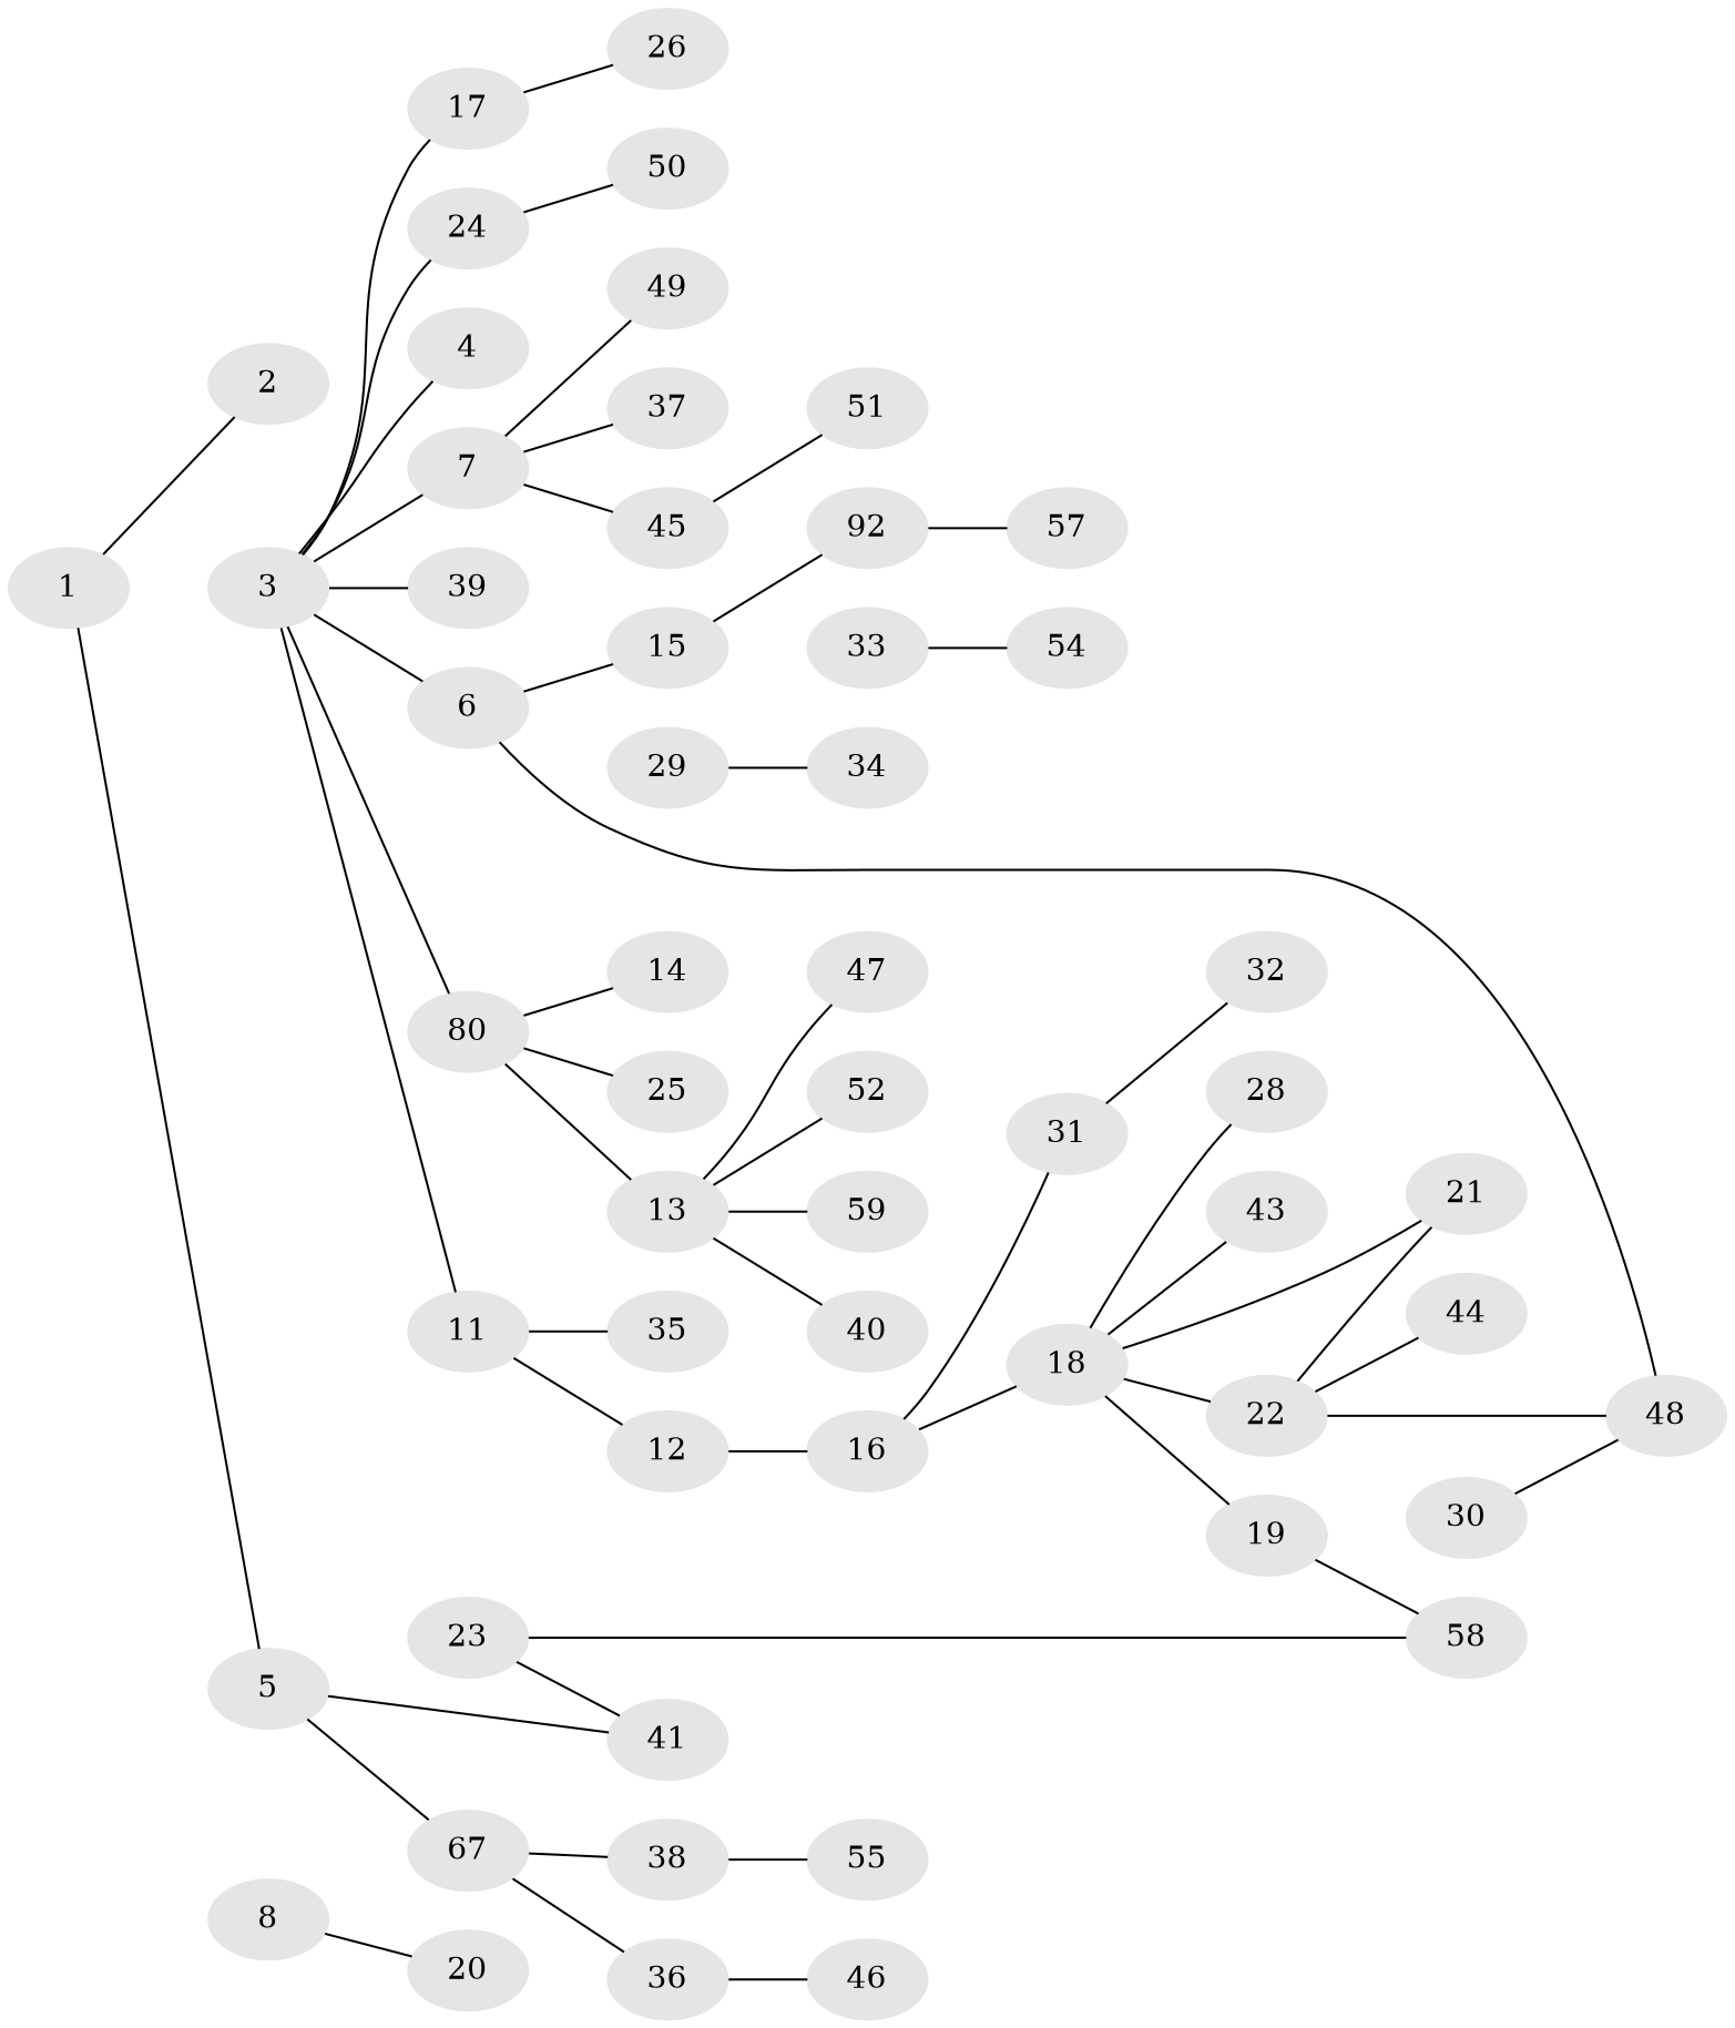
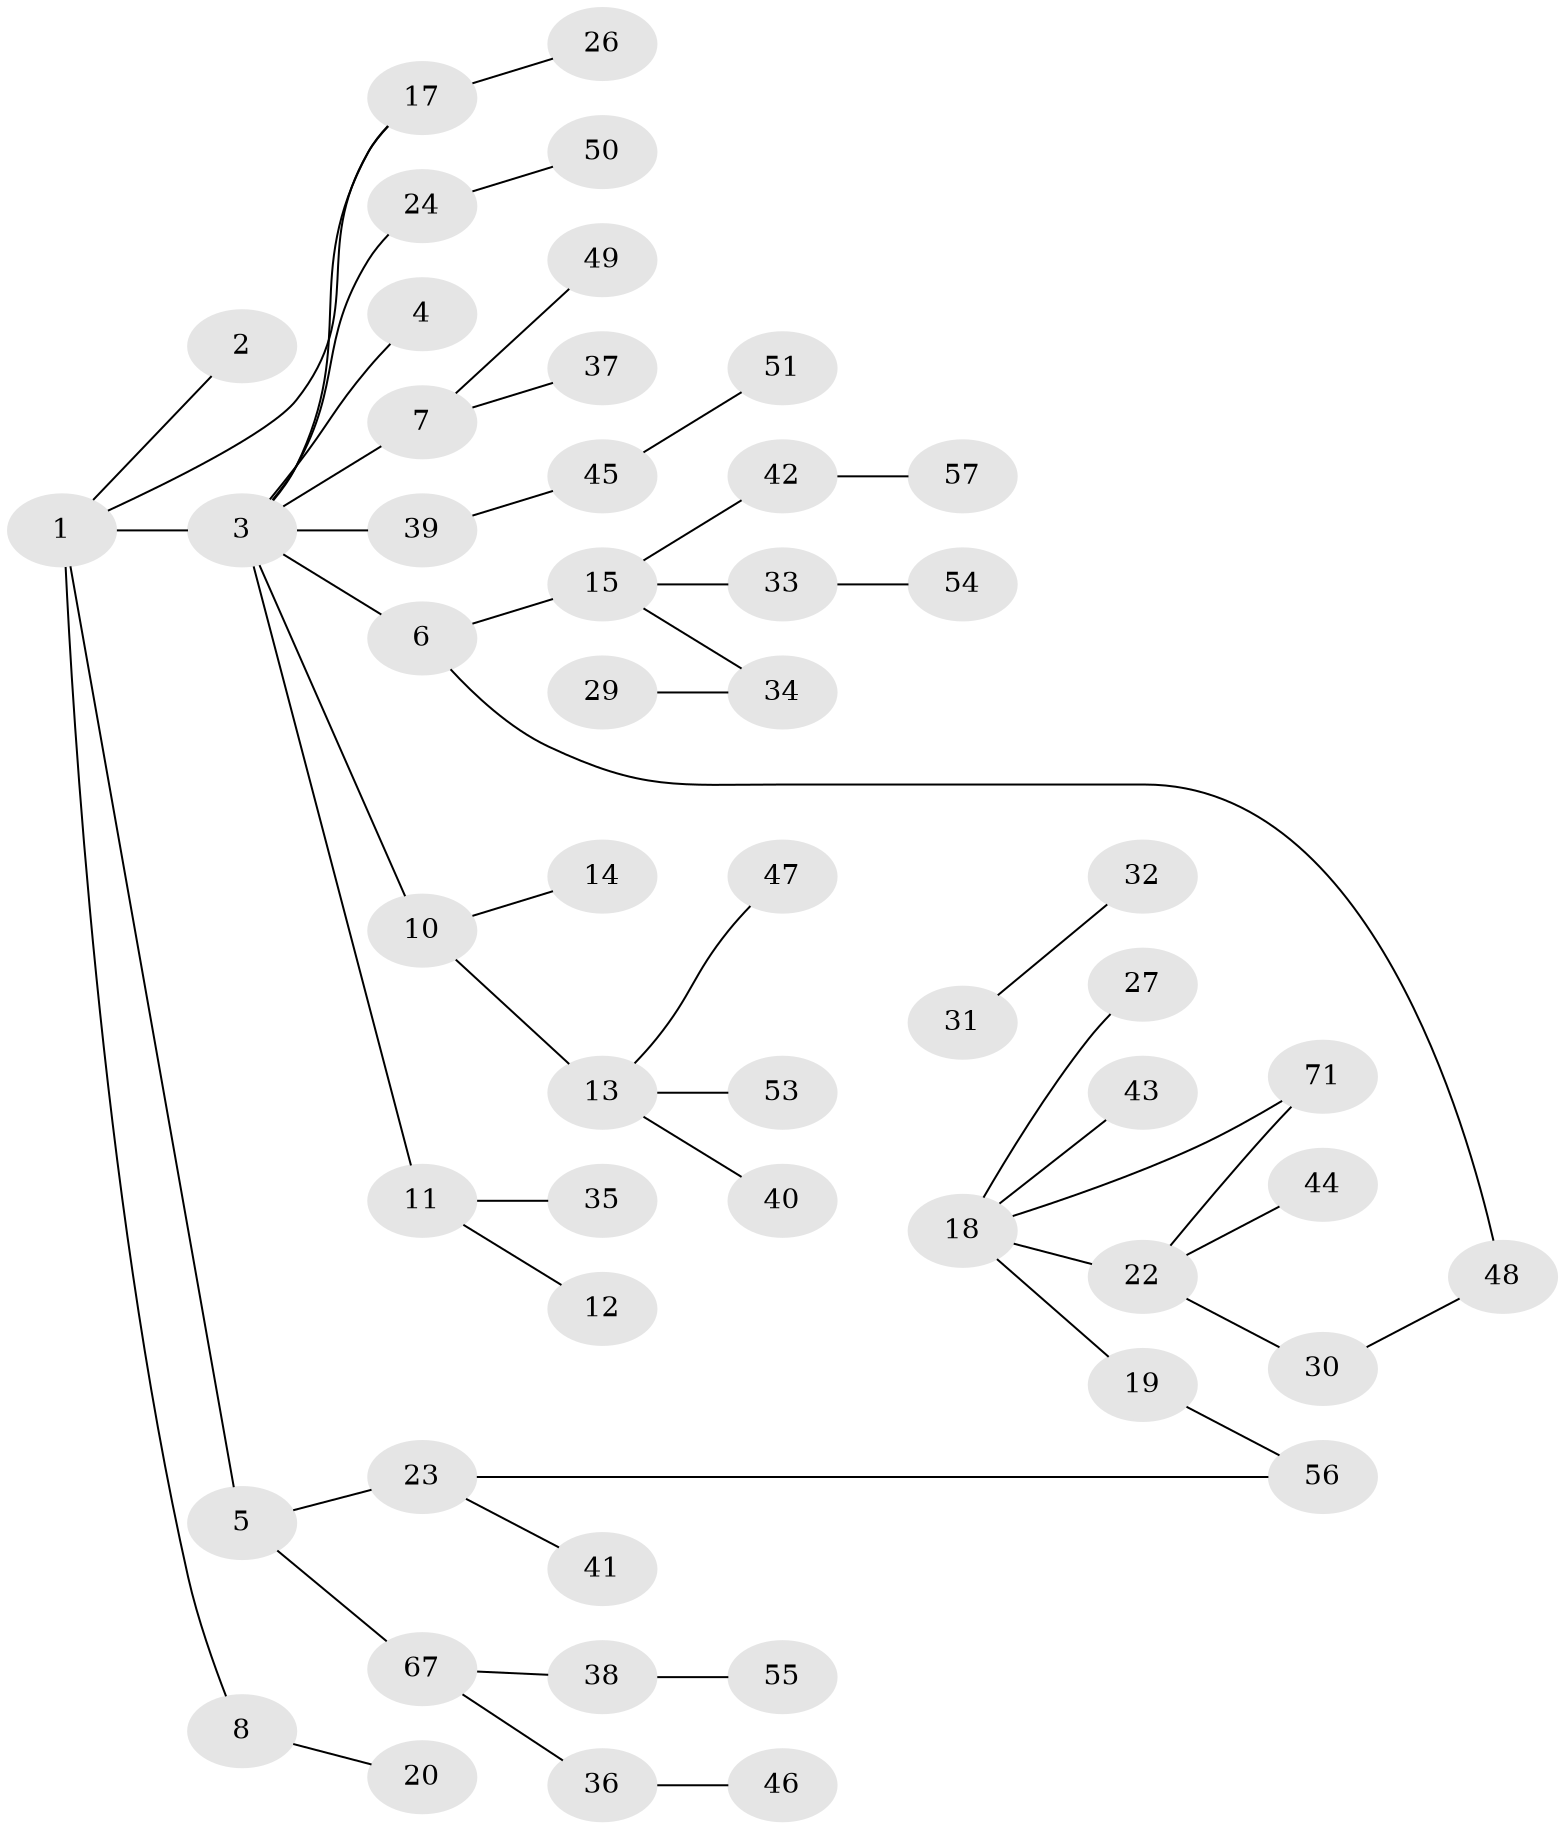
  graph {
    rankdir=LR
    node [color=gray90 style=filled]
    1
    2
    3
    5
    8
    17
    4
    6
    7
-   10 [label=80]
+   10
    11
    24
    39
    23
    n15 [label=67]
    20
    26
    15
    48
    37
    45
    49
    13
    14
-   25
    12
    35
    50
-   56 [label=58]
+   56
    41
    36
    38
    33
    34
-   42 [label=92]
+   42
    51
    29
    40
    47
-   52
-   53 [label=59]
-   16
+   53
    18
    31
    54
    57
    19
-   21
+   21 [label=71]
    22
-   28
+   28 [label=27]
    43
    32
    30
    44
    46
    55
    1 -- 2
+   1 -- 3
    1 -- 5
+   1 -- 8
+   1 -- 17
    3 -- 17
    3 -- 4
    3 -- 6
    3 -- 7
    3 -- 10
    3 -- 11
    3 -- 24
    3 -- 39
-   5 -- 41
+   5 -- 23
    5 -- n15
    8 -- 20
    17 -- 26
    6 -- 15
    6 -- 48
    7 -- 37
-   7 -- 45
+   39 -- 45
    7 -- 49
    10 -- 13
    10 -- 14
-   10 -- 25
    11 -- 12
    11 -- 35
    24 -- 50
    23 -- 56
    23 -- 41
    n15 -- 36
    n15 -- 38
+   15 -- 33
+   15 -- 34
    15 -- 42
    45 -- 51
    13 -- 40
    13 -- 47
-   13 -- 52
    13 -- 53
-   12 -- 16
    36 -- 46
    38 -- 55
    33 -- 54
    42 -- 57
    29 -- 34
-   16 -- 18
-   16 -- 31
    18 -- 19
    18 -- 21
    18 -- 22
    18 -- 28
    18 -- 43
    31 -- 32
    19 -- 56
    22 -- 21
-   22 -- 48
+   22 -- 30
    22 -- 44
    30 -- 48
  }
